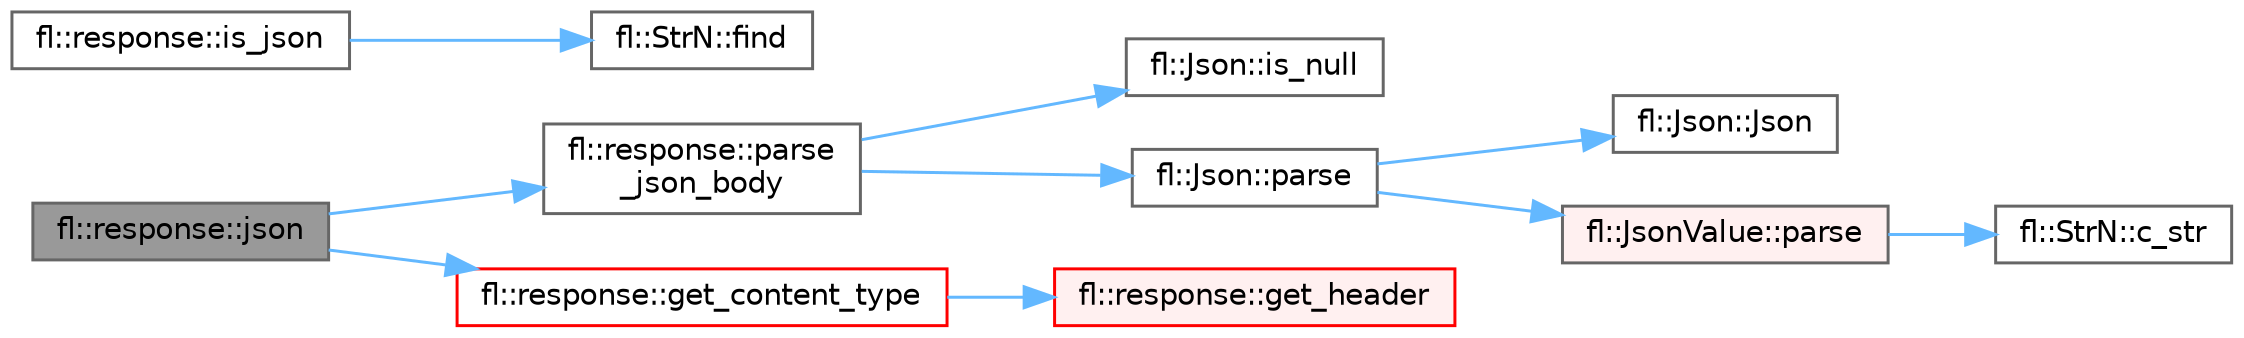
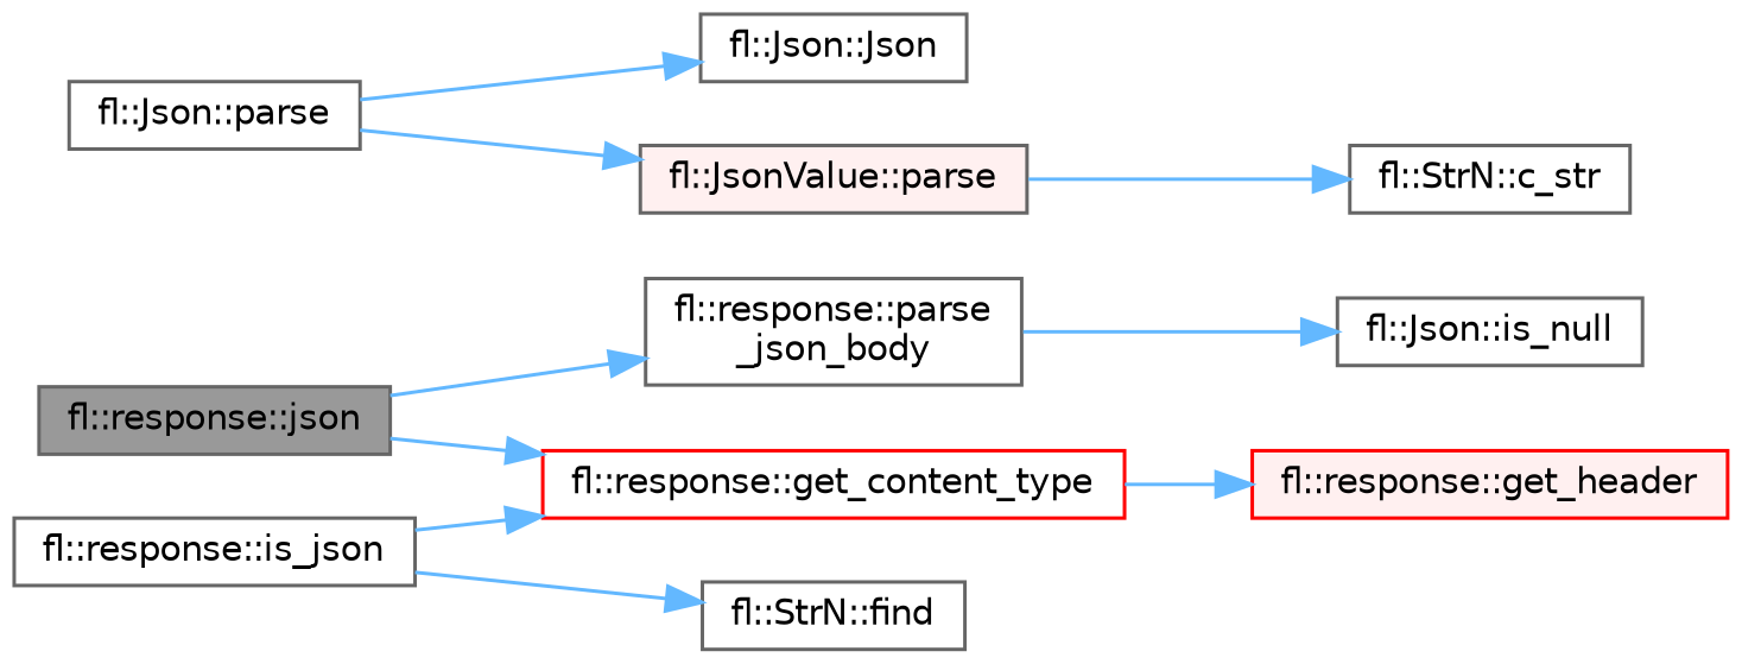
  digraph {
    rankdir=LR
    node [color=grey40 fillcolor=white fontname=Helvetica fontsize=10 shape=box style=filled]
    edge [color=steelblue1 fontname=Helvetica fontsize=10 labelfontname=Helvetica labelfontsize=10 style=solid]
    n1 [color=gray40 fillcolor=grey60 fontcolor=black height=0.2 label="fl::response::json" width=0.4]
    n2 [height=0.2 label="fl::response::parse\l_json_body" width=0.4]
    n3 [color=red height=0.2 label="fl::response::get_content_type" width=0.4]
    n4 [height=0.2 label="fl::response::is_json" width=0.4]
    n5 [height=0.2 label="fl::StrN::find" width=0.4]
    n6 [height=0.2 label="fl::Json::is_null" width=0.4]
    n7 [height=0.2 label="fl::Json::parse" width=0.4]
    n8 [color=red fillcolor="#FFF0F0" height=0.2 label="fl::response::get_header" width=0.4]
    n9 [height=0.2 label="fl::StrN::c_str" width=0.4]
    n10 [height=0.2 label="fl::Json::Json" width=0.4]
    n11 [fillcolor="#FFF0F0" height=0.2 label="fl::JsonValue::parse" width=0.4]
    n1 -> n2
    n1 -> n3
    n2 -> n6
-   n2 -> n7
    n3 -> n8
+   n4 -> n3
    n4 -> n5
    n7 -> n10
    n7 -> n11
    n11 -> n9
  }
